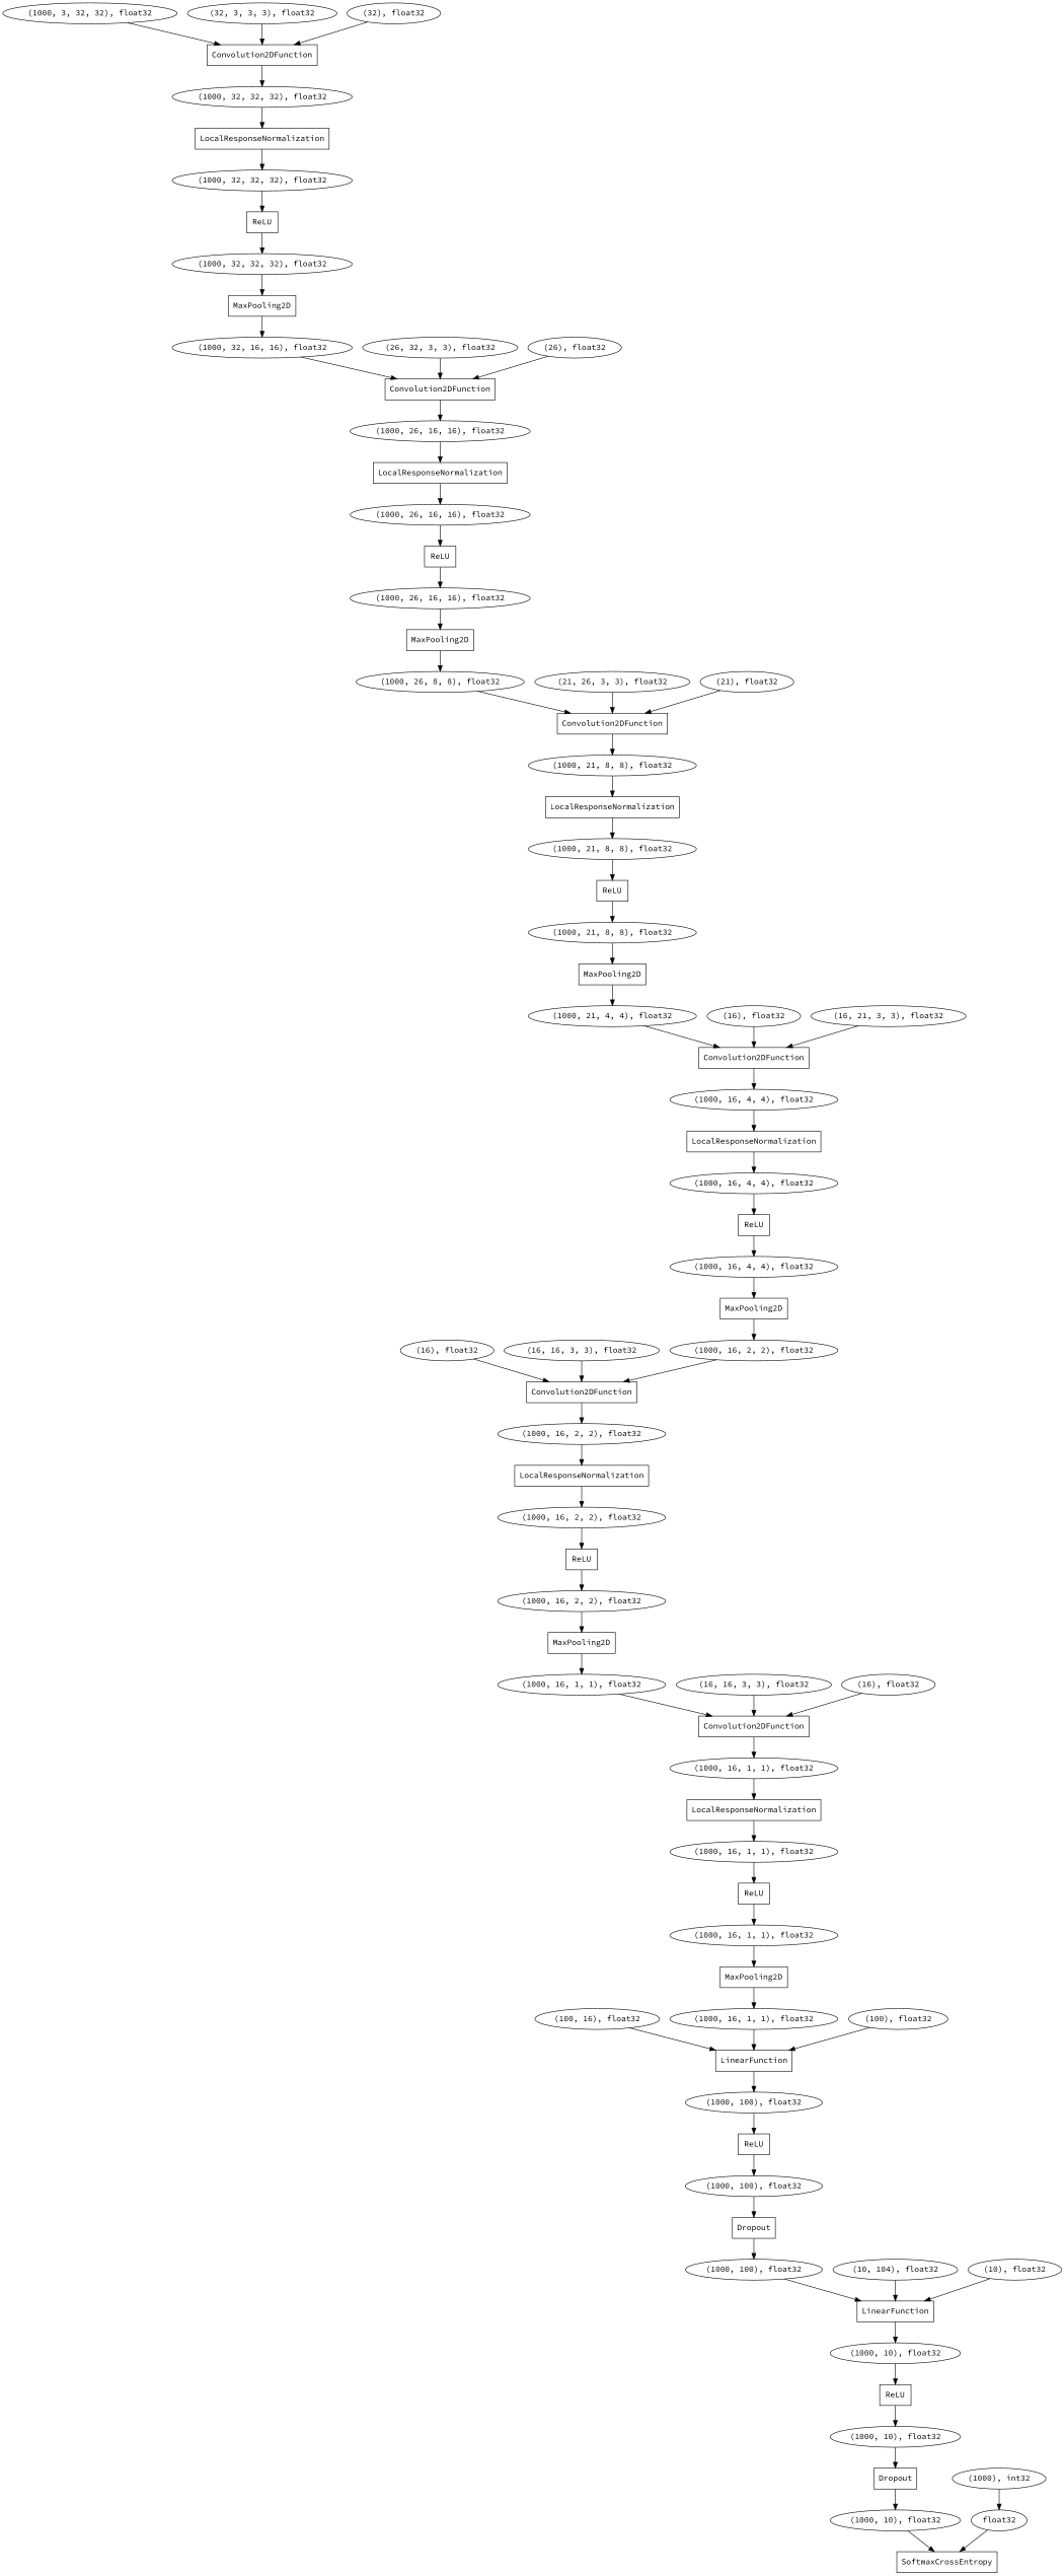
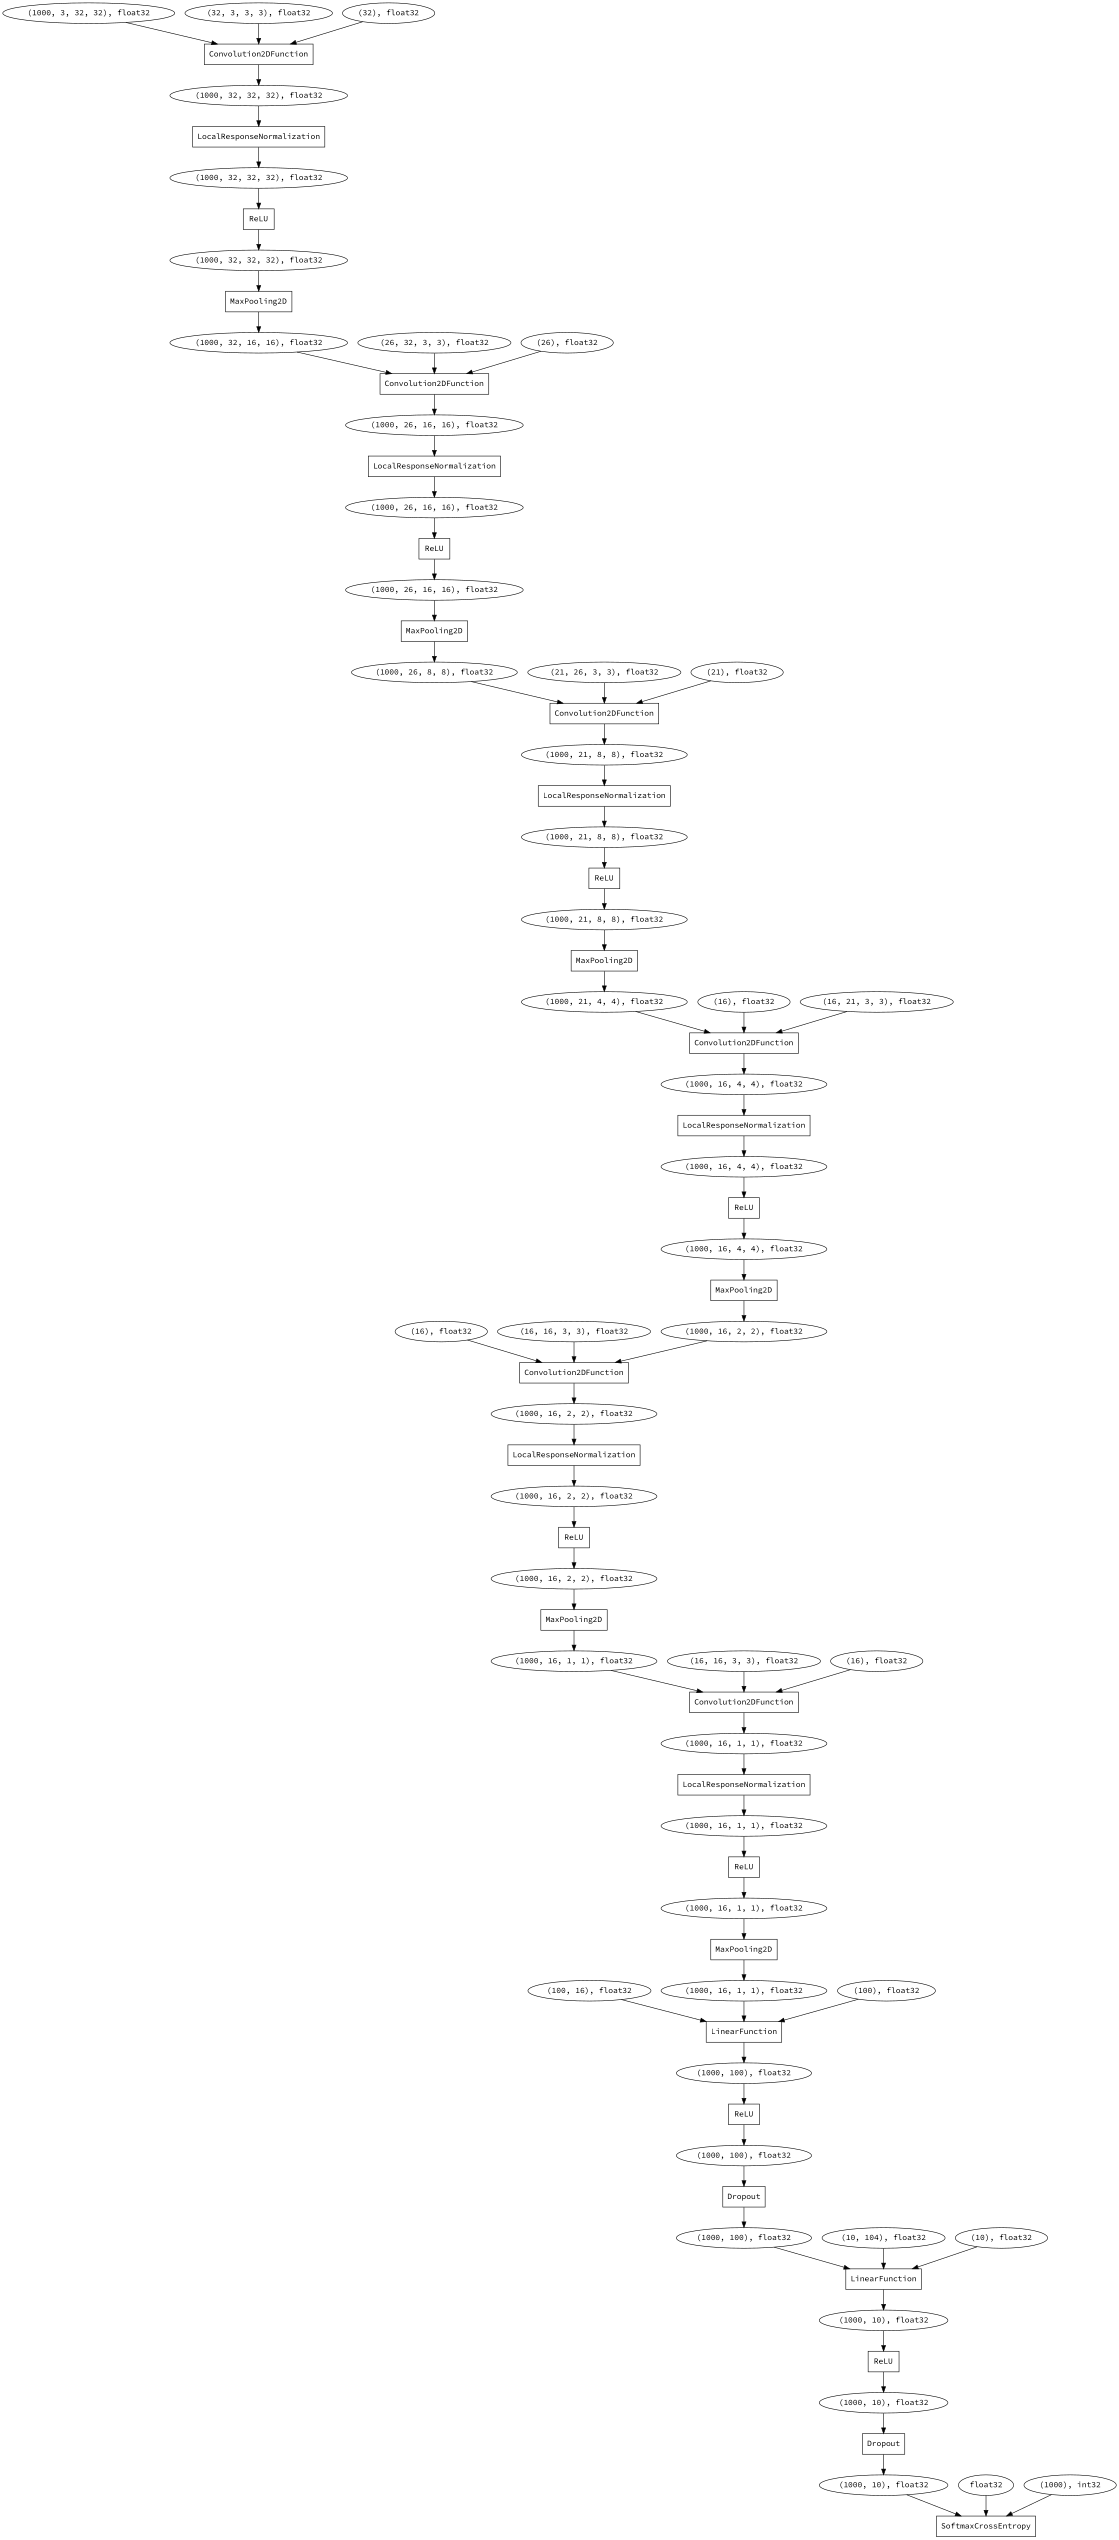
  digraph {
    fontname="Source Code Pro"
    node [fontname="Source Code Pro" shape=oval]
    edge [fontname="Source Code Pro"]
    n1 [label="(100, 16), float32"]
    n2 [label=LinearFunction shape=box]
    n3 [label="(1000, 100), float32"]
    n4 [label="(1000, 21, 4, 4), float32"]
    n5 [label=Convolution2DFunction shape=box]
    n6 [label="(1000, 16, 4, 4), float32"]
    n7 [label=LocalResponseNormalization shape=box]
    n8 [label="(1000, 26, 16, 16), float32"]
    n9 [label=ReLU shape=box]
    n10 [label="(1000, 21, 8, 8), float32"]
    n11 [label=LocalResponseNormalization shape=box]
    n12 [label="(1000, 21, 8, 8), float32"]
    n13 [label="(1000, 16, 4, 4), float32"]
    n14 [label=ReLU shape=box]
    n15 [label="(1000, 16, 4, 4), float32"]
    n16 [label="(1000, 16, 2, 2), float32"]
    n17 [label=LocalResponseNormalization shape=box]
    n18 [label="(1000, 16, 2, 2), float32"]
    n19 [label="(1000, 16, 2, 2), float32"]
    n20 [label=MaxPooling2D shape=box]
    n21 [label="(1000, 16, 1, 1), float32"]
    n22 [label="(1000, 10), float32"]
    n23 [label=ReLU shape=box]
    n24 [label="(1000, 10), float32"]
    n25 [label="(1000, 26, 16, 16), float32"]
    n26 [label=MaxPooling2D shape=box]
    n27 [label="(10, 104), float32"]
    n28 [label=LinearFunction shape=box]
    n29 [label="(1000, 100), float32"]
    n30 [label=Dropout shape=box]
    n31 [label="(1000, 10), float32"]
    n32 [label=SoftmaxCrossEntropy shape=box]
    n33 [label="(1000, 32, 32, 32), float32"]
    n34 [label=LocalResponseNormalization shape=box]
    n35 [label="(1000, 32, 32, 32), float32"]
    n36 [label=ReLU shape=box]
    n37 [label=LocalResponseNormalization shape=box]
    n38 [label=ReLU shape=box]
    n39 [label="(1000, 26, 8, 8), float32"]
    n40 [label=Convolution2DFunction shape=box]
    n41 [label=Convolution2DFunction shape=box]
    n42 [label=Convolution2DFunction shape=box]
    n43 [label="(1000, 26, 16, 16), float32"]
    n44 [label=float32]
    n45 [label="(16), float32"]
    n46 [label=Convolution2DFunction shape=box]
    n47 [label=LocalResponseNormalization shape=box]
    n48 [label="(1000, 16, 1, 1), float32"]
    n49 [label=ReLU shape=box]
    n50 [label="(1000, 32, 16, 16), float32"]
    n51 [label="(26, 32, 3, 3), float32"]
    n52 [label="(1000, 16, 1, 1), float32"]
    n53 [label="(16, 16, 3, 3), float32"]
    n54 [label="(1000, 32, 32, 32), float32"]
    n55 [label=MaxPooling2D shape=box]
    n56 [label="(21, 26, 3, 3), float32"]
    n57 [label=ReLU shape=box]
    n58 [label="(1000, 21, 8, 8), float32"]
    n59 [label=MaxPooling2D shape=box]
    n60 [label="(26), float32"]
    n61 [label=MaxPooling2D shape=box]
    n62 [label="(1000, 16, 1, 1), float32"]
    n63 [label=MaxPooling2D shape=box]
    n64 [label="(1000), int32"]
    n65 [label="(21), float32"]
    n66 [label="(1000, 16, 1, 1), float32"]
    n67 [label="(1000, 3, 32, 32), float32"]
    n68 [label=Convolution2DFunction shape=box]
    n69 [label=ReLU shape=box]
    n70 [label="(1000, 100), float32"]
    n71 [label=Dropout shape=box]
    n72 [label="(16, 16, 3, 3), float32"]
    n73 [label="(32, 3, 3, 3), float32"]
    n74 [label="(16), float32"]
    n75 [label="(32), float32"]
    n76 [label="(10), float32"]
    n77 [label="(1000, 16, 2, 2), float32"]
    n78 [label="(100), float32"]
    n79 [label="(16, 21, 3, 3), float32"]
    n80 [label="(16), float32"]
    n1 -> n2
    n2 -> n3
    n3 -> n69
    n4 -> n5
    n5 -> n6
    n6 -> n37
    n7 -> n8
    n8 -> n9
    n9 -> n25
    n10 -> n11
    n11 -> n12
    n12 -> n57
    n13 -> n14
    n14 -> n15
    n15 -> n61
    n16 -> n17
    n17 -> n18
    n18 -> n38
    n19 -> n20
    n20 -> n21
    n21 -> n41
    n22 -> n23
    n23 -> n24
    n24 -> n30
    n25 -> n26
    n26 -> n39
    n27 -> n28
    n28 -> n22
    n29 -> n28
    n30 -> n31
    n31 -> n32
    n33 -> n34
    n34 -> n35
    n35 -> n36
    n36 -> n54
    n37 -> n13
    n38 -> n19
    n39 -> n40
    n40 -> n10
    n41 -> n52
    n42 -> n43
    n43 -> n7
    n44 -> n32
    n45 -> n46
    n46 -> n16
    n47 -> n48
    n48 -> n49
    n49 -> n62
    n50 -> n42
    n51 -> n42
    n52 -> n47
    n53 -> n41
    n54 -> n55
    n55 -> n50
    n56 -> n40
    n57 -> n58
    n58 -> n59
    n59 -> n4
    n60 -> n42
    n61 -> n77
    n62 -> n63
    n63 -> n66
-   n64 -> n44
+   n64 -> n32
    n65 -> n40
    n66 -> n2
    n67 -> n68
    n68 -> n33
    n69 -> n70
    n70 -> n71
    n71 -> n29
    n72 -> n46
    n73 -> n68
    n74 -> n5
    n75 -> n68
    n76 -> n28
    n77 -> n46
    n78 -> n2
    n79 -> n5
    n80 -> n41
  }
